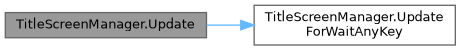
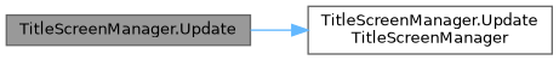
  digraph {
    rankdir=LR
    node [fontname=Helvetica fontsize=10 shape=box style=filled]
    n1 [color=gray40 fillcolor=grey60 fontcolor=black height=0.2 label="TitleScreenManager.Update" width=0.4]
-   n2 [color=grey40 fillcolor=white height=0.2 label="TitleScreenManager.Update\lForWaitAnyKey" width=0.4]
+   n2 [color=grey40 fillcolor=white height=0.2 label="TitleScreenManager.Update\lTitleScreenManager" width=0.4]
    n1 -> n2 [color=steelblue1 fontname=Helvetica fontsize=10 labelfontname=Helvetica labelfontsize=10 style=solid]
  }
